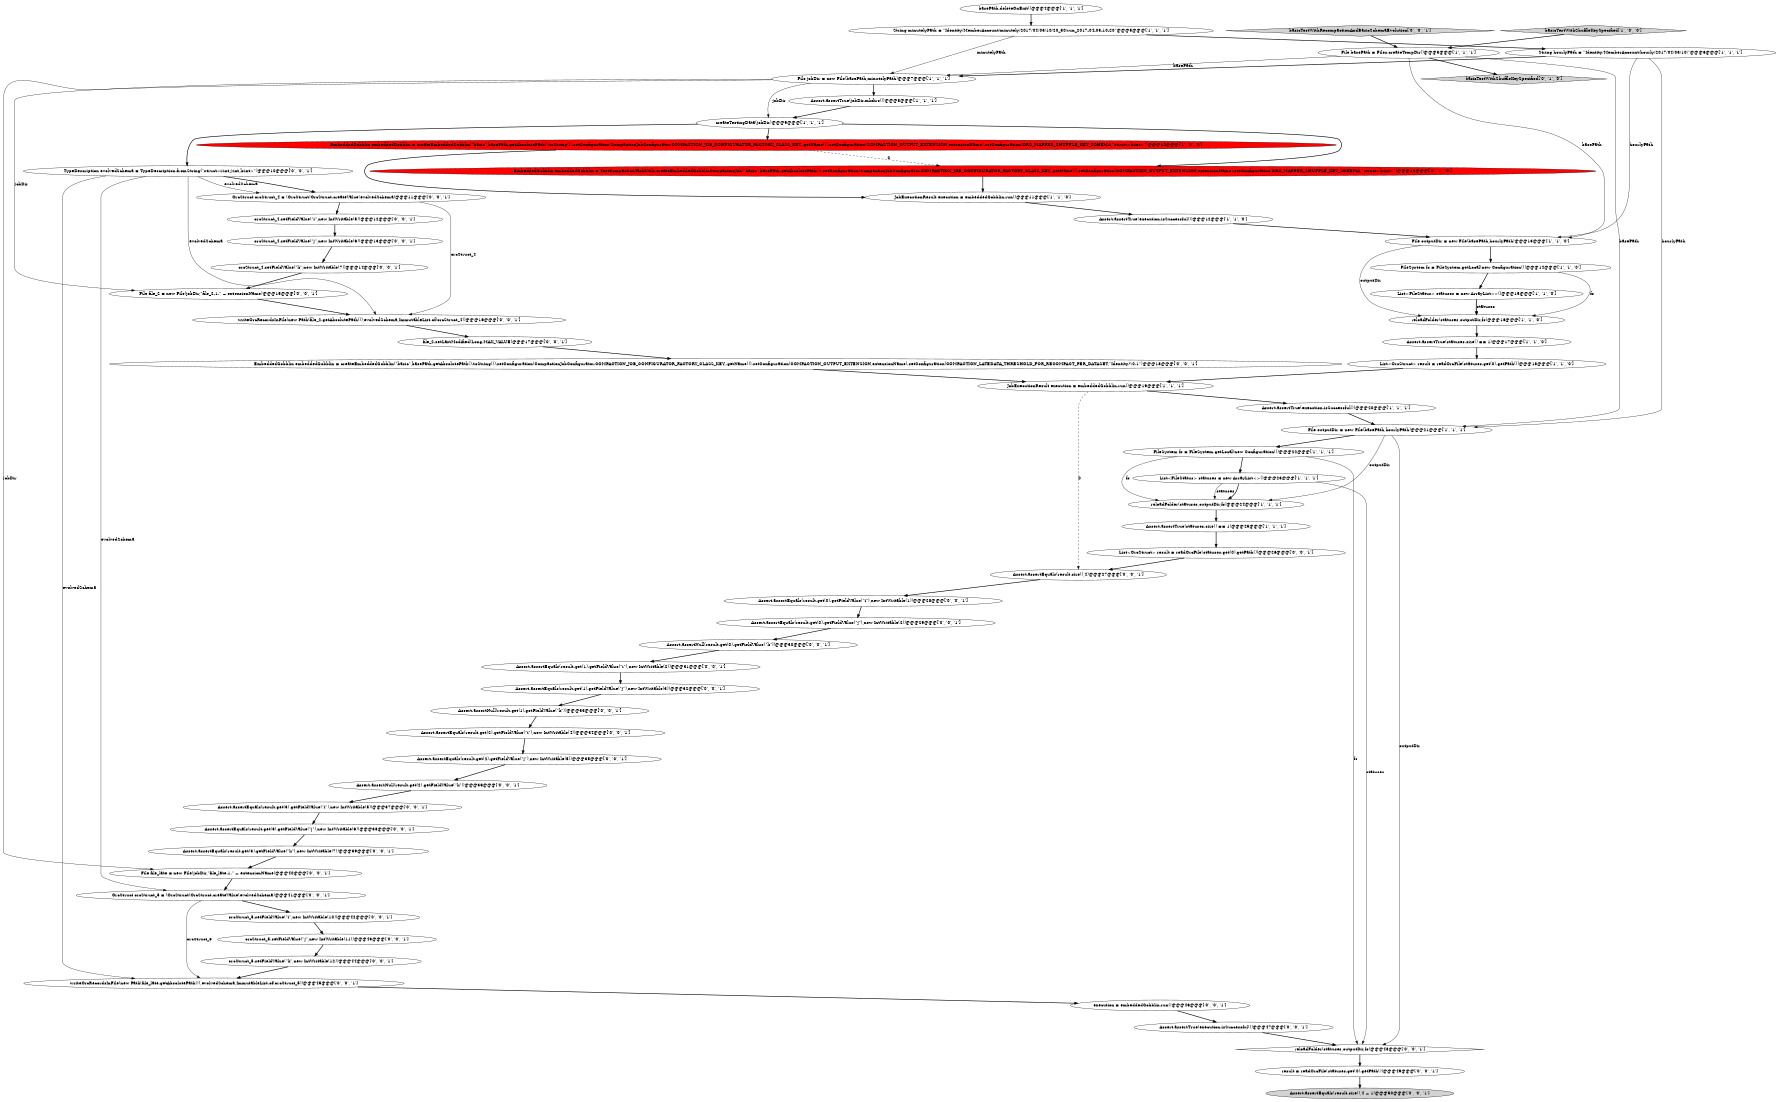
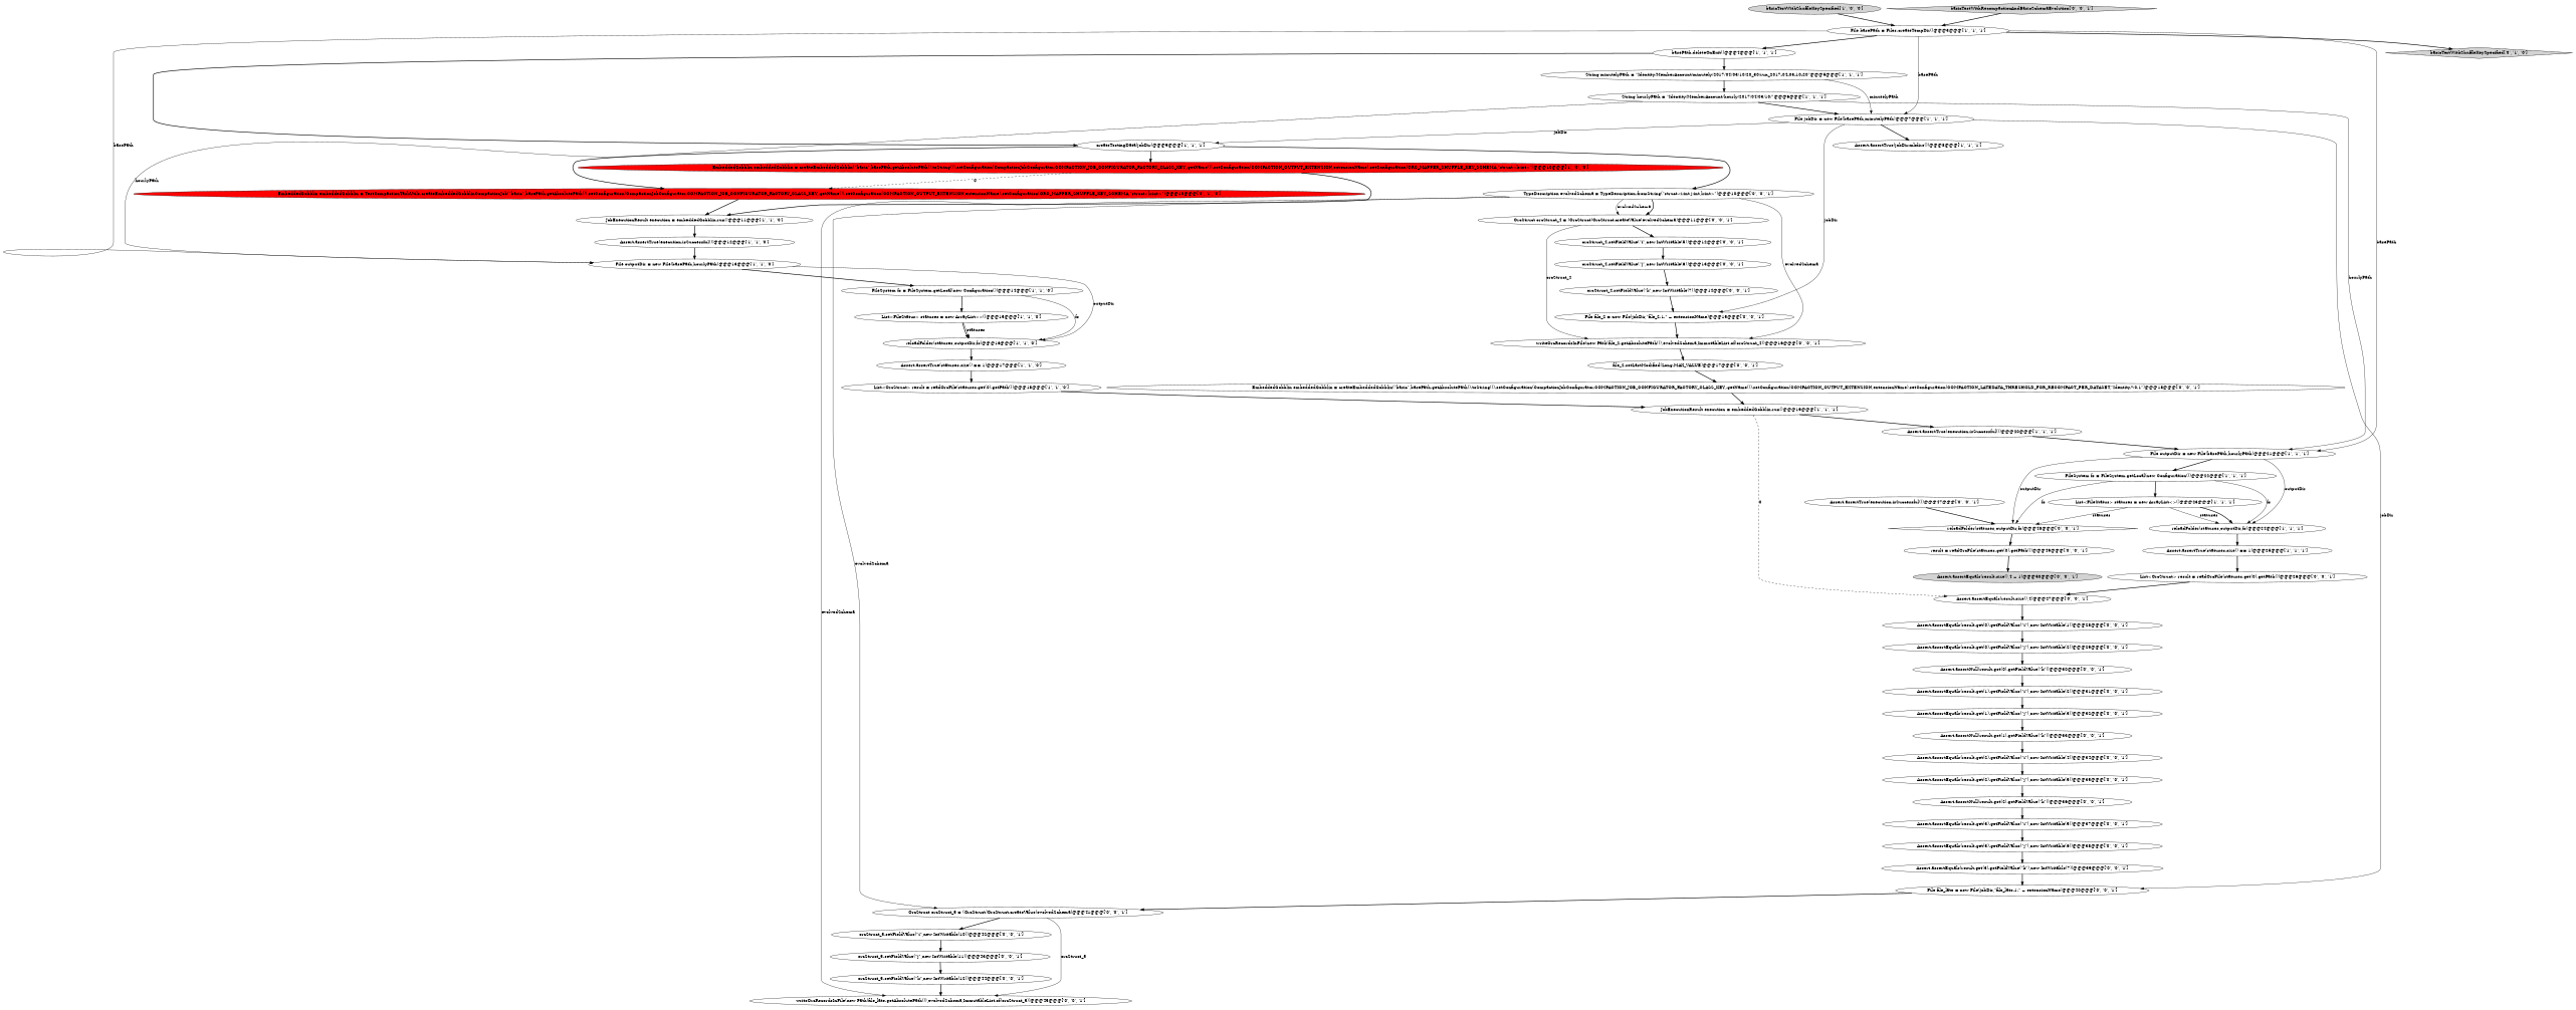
  digraph {
    fontname="DejaVu Serif"
    node [fillcolor=white fontname="DejaVu Serif" shape=ellipse style=filled]
    edge [fontname="DejaVu Serif" style=bold]
    n1 [label="Assert.assertTrue(execution.isSuccessful())@@@12@@@['1', '1', '0']"]
    n2 [label="File outputDir = new File(basePath,hourlyPath)@@@13@@@['1', '1', '0']"]
    n3 [label="FileSystem fs = FileSystem.getLocal(new Configuration())@@@14@@@['1', '1', '0']"]
    n4 [label="reloadFolder(statuses,outputDir,fs)@@@16@@@['1', '1', '0']"]
    n5 [label="Assert.assertNull(result.get(2).getFieldValue(\"k\"))@@@36@@@['0', '0', '1']"]
    n6 [label="Assert.assertEquals(result.get(3).getFieldValue(\"i\"),new IntWritable(5))@@@37@@@['0', '0', '1']"]
    n7 [label="Assert.assertEquals(result.get(3).getFieldValue(\"j\"),new IntWritable(6))@@@38@@@['0', '0', '1']"]
    n8 [label="List<FileStatus> statuses = new ArrayList<>()@@@15@@@['1', '1', '0']"]
    n9 [label="Assert.assertTrue(statuses.size() == 1)@@@17@@@['1', '1', '0']"]
    n10 [fillcolor=red label="EmbeddedGobblin embeddedGobblin = createEmbeddedGobblin(\"basic\",basePath.getAbsolutePath().toString()).setConfiguration(CompactionJobConfigurator.COMPACTION_JOB_CONFIGURATOR_FACTORY_CLASS_KEY,.getName()).setConfiguration(COMPACTION_OUTPUT_EXTENSION,extensionName).setConfiguration(ORC_MAPPER_SHUFFLE_KEY_SCHEMA,\"struct<k:int>\")@@@10@@@['1', '0', '0']"]
    n11 [fillcolor=red label="EmbeddedGobblin embeddedGobblin = TestCompactionTaskUtils.createEmbeddedGobblinCompactionJob(\"basic\",basePath.getAbsolutePath()).setConfiguration(CompactionJobConfigurator.COMPACTION_JOB_CONFIGURATOR_FACTORY_CLASS_KEY,.getName()).setConfiguration(COMPACTION_OUTPUT_EXTENSION,extensionName).setConfiguration(ORC_MAPPER_SHUFFLE_KEY_SCHEMA,\"struct<k:int>\")@@@10@@@['0', '1', '0']"]
    n12 [label="JobExecutionResult execution = embeddedGobblin.run()@@@11@@@['1', '1', '0']"]
    n13 [label="Assert.assertEquals(result.get(3).getFieldValue(\"k\"),new IntWritable(7))@@@39@@@['0', '0', '1']"]
    n14 [label="File file_late = new File(jobDir,\"file_late.1.\" + extensionName)@@@40@@@['0', '0', '1']"]
    n15 [label="List<FileStatus> statuses = new ArrayList<>()@@@23@@@['1', '1', '1']"]
    n16 [label="reloadFolder(statuses,outputDir,fs)@@@24@@@['1', '1', '1']"]
    n17 [label="reloadFolder(statuses,outputDir,fs)@@@48@@@['0', '0', '1']" shape=diamond]
    n18 [label="Assert.assertTrue(statuses.size() == 1)@@@25@@@['1', '1', '1']"]
    n19 [label="result = readOrcFile(statuses.get(0).getPath())@@@49@@@['0', '0', '1']"]
    n20 [label="List<OrcStruct> result = readOrcFile(statuses.get(0).getPath())@@@26@@@['0', '0', '1']"]
    n21 [label="orcStruct_5.setFieldValue(\"k\",new IntWritable(12))@@@44@@@['0', '0', '1']"]
    n22 [label="writeOrcRecordsInFile(new Path(file_late.getAbsolutePath()),evolvedSchema,ImmutableList.of(orcStruct_5))@@@45@@@['0', '0', '1']"]
-   n23 [label="execution = embeddedGobblin.run()@@@46@@@['0', '0', '1']"]
    n24 [label="Assert.assertEquals(result.get(1).getFieldValue(\"j\"),new IntWritable(3))@@@32@@@['0', '0', '1']"]
    n25 [label="Assert.assertNull(result.get(1).getFieldValue(\"k\"))@@@33@@@['0', '0', '1']"]
    n26 [label="Assert.assertEquals(result.get(2).getFieldValue(\"i\"),new IntWritable(4))@@@34@@@['0', '0', '1']"]
    n27 [label="OrcStruct orcStruct_5 = (OrcStruct)OrcStruct.createValue(evolvedSchema)@@@41@@@['0', '0', '1']"]
    n28 [label="orcStruct_5.setFieldValue(\"i\",new IntWritable(10))@@@42@@@['0', '0', '1']"]
    n29 [label="Assert.assertTrue(execution.isSuccessful())@@@47@@@['0', '0', '1']"]
    n30 [label="orcStruct_4.setFieldValue(\"k\",new IntWritable(7))@@@14@@@['0', '0', '1']"]
    n31 [label="File file_2 = new File(jobDir,\"file_2.1.\" + extensionName)@@@15@@@['0', '0', '1']"]
    n32 [label="writeOrcRecordsInFile(new Path(file_2.getAbsolutePath()),evolvedSchema,ImmutableList.of(orcStruct_4))@@@16@@@['0', '0', '1']"]
    n33 [label="Assert.assertEquals(result.get(0).getFieldValue(\"i\"),new IntWritable(1))@@@28@@@['0', '0', '1']"]
    n34 [label="Assert.assertEquals(result.get(0).getFieldValue(\"j\"),new IntWritable(2))@@@29@@@['0', '0', '1']"]
    n35 [label="Assert.assertNull(result.get(0).getFieldValue(\"k\"))@@@30@@@['0', '0', '1']"]
    n36 [label="TypeDescription evolvedSchema = TypeDescription.fromString(\"struct<i:int,j:int,k:int>\")@@@10@@@['0', '0', '1']"]
    n37 [label="OrcStruct orcStruct_4 = (OrcStruct)OrcStruct.createValue(evolvedSchema)@@@11@@@['0', '0', '1']"]
    n38 [label="orcStruct_4.setFieldValue(\"i\",new IntWritable(5))@@@12@@@['0', '0', '1']"]
    n39 [label="file_2.setLastModified(Long.MAX_VALUE)@@@17@@@['0', '0', '1']"]
    n40 [label="Assert.assertEquals(result.get(1).getFieldValue(\"i\"),new IntWritable(2))@@@31@@@['0', '0', '1']"]
    n41 [fillcolor=lightgray label="basicTestWithShuffleKeySpecified['0', '1', '0']" shape=diamond]
    n42 [label="File basePath = Files.createTempDir()@@@3@@@['1', '1', '1']"]
    n43 [label="File outputDir = new File(basePath,hourlyPath)@@@21@@@['1', '1', '1']"]
    n44 [label="basePath.deleteOnExit()@@@4@@@['1', '1', '1']"]
    n45 [label="File jobDir = new File(basePath,minutelyPath)@@@7@@@['1', '1', '1']"]
    n46 [label="Assert.assertEquals(result.size(),4)@@@27@@@['0', '0', '1']"]
    n47 [fillcolor=lightgray label="Assert.assertEquals(result.size(),4 + 1)@@@50@@@['0', '0', '1']"]
    n48 [label="JobExecutionResult execution = embeddedGobblin.run()@@@19@@@['1', '1', '1']"]
    n49 [label="Assert.assertTrue(execution.isSuccessful())@@@20@@@['1', '1', '1']"]
    n50 [label="FileSystem fs = FileSystem.getLocal(new Configuration())@@@22@@@['1', '1', '1']"]
    n51 [label="orcStruct_5.setFieldValue(\"j\",new IntWritable(11))@@@43@@@['0', '0', '1']"]
    n52 [label="orcStruct_4.setFieldValue(\"j\",new IntWritable(6))@@@13@@@['0', '0', '1']"]
    n53 [label="List<OrcStruct> result = readOrcFile(statuses.get(0).getPath())@@@18@@@['1', '1', '0']"]
    n54 [label="EmbeddedGobblin embeddedGobblin = createEmbeddedGobblin(\"basic\",basePath.getAbsolutePath().toString()).setConfiguration(CompactionJobConfigurator.COMPACTION_JOB_CONFIGURATOR_FACTORY_CLASS_KEY,.getName()).setConfiguration(COMPACTION_OUTPUT_EXTENSION,extensionName).setConfiguration(COMPACTION_LATEDATA_THRESHOLD_FOR_RECOMPACT_PER_DATASET,\"Identity.*:0.1\")@@@18@@@['0', '0', '1']"]
    n55 [label="Assert.assertEquals(result.get(2).getFieldValue(\"j\"),new IntWritable(5))@@@35@@@['0', '0', '1']"]
-   n56 [fillcolor=lightgray label="basicTestWithShuffleKeySpecified['1', '0', '0']" shape=diamond]
+   n56 [fillcolor=lightgray label="basicTestWithShuffleKeySpecified['1', '0', '0']"]
    n57 [label="String minutelyPath = \"Identity/MemberAccount/minutely/2017/04/03/10/20_30/run_2017-04-03-10-20\"@@@5@@@['1', '1', '1']"]
    n58 [label="String hourlyPath = \"Identity/MemberAccount/hourly/2017/04/03/10/\"@@@6@@@['1', '1', '1']"]
    n59 [label="Assert.assertTrue(jobDir.mkdirs())@@@8@@@['1', '1', '1']"]
    n60 [label="createTestingData(jobDir)@@@9@@@['1', '1', '1']"]
    n61 [fillcolor=lightgray label="basicTestWithRecompactionAndBasicSchemaEvolution['0', '0', '1']" shape=diamond]
    n1 -> n2
    n2 -> n3
    n2 -> n4 [label=outputDir style=solid]
    n3 -> n4 [label=fs style=solid]
    n3 -> n8
    n4 -> n9
    n5 -> n6
    n6 -> n7
    n7 -> n13
    n8 -> n4 [label=statuses style=solid]
    n8 -> n4
    n9 -> n53
    n10 -> n11 [label=0 style=dashed]
    n10 -> n12
    n11 -> n12
    n12 -> n1
    n13 -> n14
    n14 -> n27
    n15 -> n16 [label=statuses style=solid]
    n15 -> n16
    n15 -> n17 [label=statuses style=solid]
    n16 -> n18
    n17 -> n19
    n18 -> n20
    n19 -> n47
    n20 -> n46
    n21 -> n22
-   n22 -> n23
-   n23 -> n29
    n24 -> n25
    n25 -> n26
    n26 -> n55
    n27 -> n22 [label=orcStruct_5 style=solid]
    n27 -> n28
    n28 -> n51
    n29 -> n17
    n30 -> n31
    n31 -> n32
    n32 -> n39
    n33 -> n34
    n34 -> n35
    n35 -> n40
    n36 -> n22 [label=evolvedSchema style=solid]
    n36 -> n27 [label=evolvedSchema style=solid]
    n36 -> n32 [label=evolvedSchema style=solid]
    n36 -> n37
    n36 -> n37 [label=evolvedSchema style=solid]
    n37 -> n32 [label=orcStruct_4 style=solid]
    n37 -> n38
    n38 -> n52
    n39 -> n54
    n40 -> n24
    n42 -> n2 [label=basePath style=solid]
    n42 -> n41
    n42 -> n43 [label=basePath style=solid]
+   n42 -> n44
    n42 -> n45 [label=basePath style=solid]
    n43 -> n16 [label=outputDir style=solid]
    n43 -> n17 [label=outputDir style=solid]
    n43 -> n50
    n44 -> n57
    n45 -> n14 [label=jobDir style=solid]
    n45 -> n31 [label=jobDir style=solid]
    n45 -> n59
    n45 -> n60 [label=jobDir style=solid]
    n46 -> n33
    n48 -> n46 [label=0 style=dashed]
    n48 -> n49
    n49 -> n43
    n50 -> n15
    n50 -> n16 [label=fs style=solid]
    n50 -> n17 [label=fs style=solid]
    n51 -> n21
    n52 -> n30
    n53 -> n48
    n54 -> n48
    n55 -> n5
    n56 -> n42
    n57 -> n45 [label=minutelyPath style=solid]
    n57 -> n58
    n58 -> n2 [label=hourlyPath style=solid]
    n58 -> n43 [label=hourlyPath style=solid]
    n58 -> n45
-   n59 -> n60
+   n44 -> n60
    n60 -> n10
    n60 -> n11
    n60 -> n36
    n61 -> n42
  }
